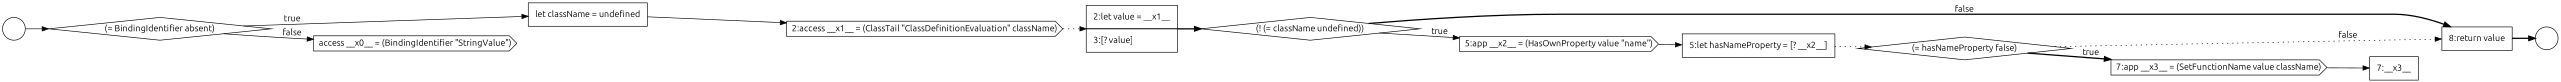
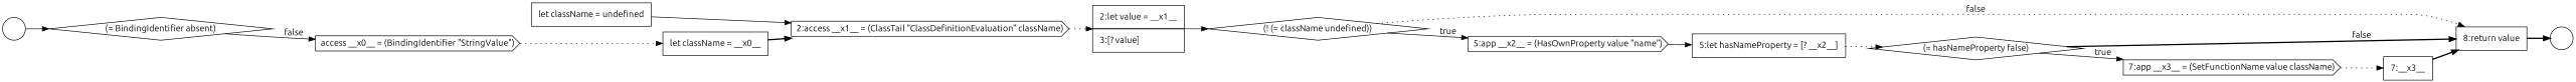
  digraph {
    fontname=Ubuntu
    rankdir=LR
    node [color=black fillcolor=white fontname=Ubuntu shape=none style=filled]
    edge [color=black fontname=Ubuntu style=solid]
+   n1 [label=<<font color="black">     <table border="0" cellborder="1" cellspacing="0" cellpadding="10">       <tr><td align="left">let className = __x0__</td></tr>     </table>   </font>> margin=0]
    n2 [label=<<font color="black">2:access __x1__ = (ClassTail &quot;ClassDefinitionEvaluation&quot; className)</font>> shape=cds]
    n3 [label=<<font color="black">     <table border="0" cellborder="1" cellspacing="0" cellpadding="10">       <tr><td align="left">2:let value = __x1__</td></tr>       <tr><td align="left">3:[? value]</td></tr>     </table>   </font>> margin=0]
    n4 [label=" " shape=circle]
    n5 [label=<<font color="black">(! (= className undefined))</font>> shape=diamond]
    n6 [label=<<font color="black">     <table border="0" cellborder="1" cellspacing="0" cellpadding="10">       <tr><td align="left">8:return value</td></tr>     </table>   </font>> margin=0]
    n7 [label=<<font color="black">5:app __x2__ = (HasOwnProperty value &quot;name&quot;)</font>> shape=cds]
    n8 [label=<<font color="black">     <table border="0" cellborder="1" cellspacing="0" cellpadding="10">       <tr><td align="left">5:let hasNameProperty = [? __x2__]</td></tr>     </table>   </font>> margin=0]
    n9 [label=<<font color="black">     <table border="0" cellborder="1" cellspacing="0" cellpadding="10">       <tr><td align="left">7:__x3__</td></tr>     </table>   </font>> margin=0]
    n10 [label=<<font color="black">(= hasNameProperty false)</font>> shape=diamond]
    n11 [label=<<font color="black">7:app __x3__ = (SetFunctionName value className)</font>> shape=cds]
    n12 [label=<<font color="black">(= BindingIdentifier absent)</font>> shape=diamond]
    n13 [label=<<font color="black">     <table border="0" cellborder="1" cellspacing="0" cellpadding="10">       <tr><td align="left">let className = undefined</td></tr>     </table>   </font>> margin=0]
    n14 [label=<<font color="black">access __x0__ = (BindingIdentifier &quot;StringValue&quot;)</font>> shape=cds]
    n15 [label=" " shape=circle]
+   n1 -> n2 [style=bold]
    n2 -> n3 [style=dotted]
-   n3 -> n5 [style=bold]
-   n5 -> n6 [label=<<font color="black">false</font>> style=bold]
+   n3 -> n5
+   n5 -> n6 [label=<<font color="black">false</font>> style=dotted]
    n5 -> n7 [label=<<font color="black">true</font>>]
    n6 -> n4 [style=bold]
    n7 -> n8
    n8 -> n10 [style=dotted]
-   n10 -> n6 [label=<<font color="black">false</font>> style=dotted]
-   n10 -> n11 [label=<<font color="black">true</font>> style=bold]
-   n11 -> n9
-   n12 -> n13 [label=<<font color="black">true</font>>]
+   n9 -> n6 [style=bold]
+   n10 -> n6 [label=<<font color="black">false</font>> style=bold]
+   n10 -> n11 [label=<<font color="black">true</font>>]
+   n11 -> n9 [style=dotted]
    n12 -> n14 [label=<<font color="black">false</font>>]
    n13 -> n2
+   n14 -> n1 [style=dotted]
    n15 -> n12
  }
